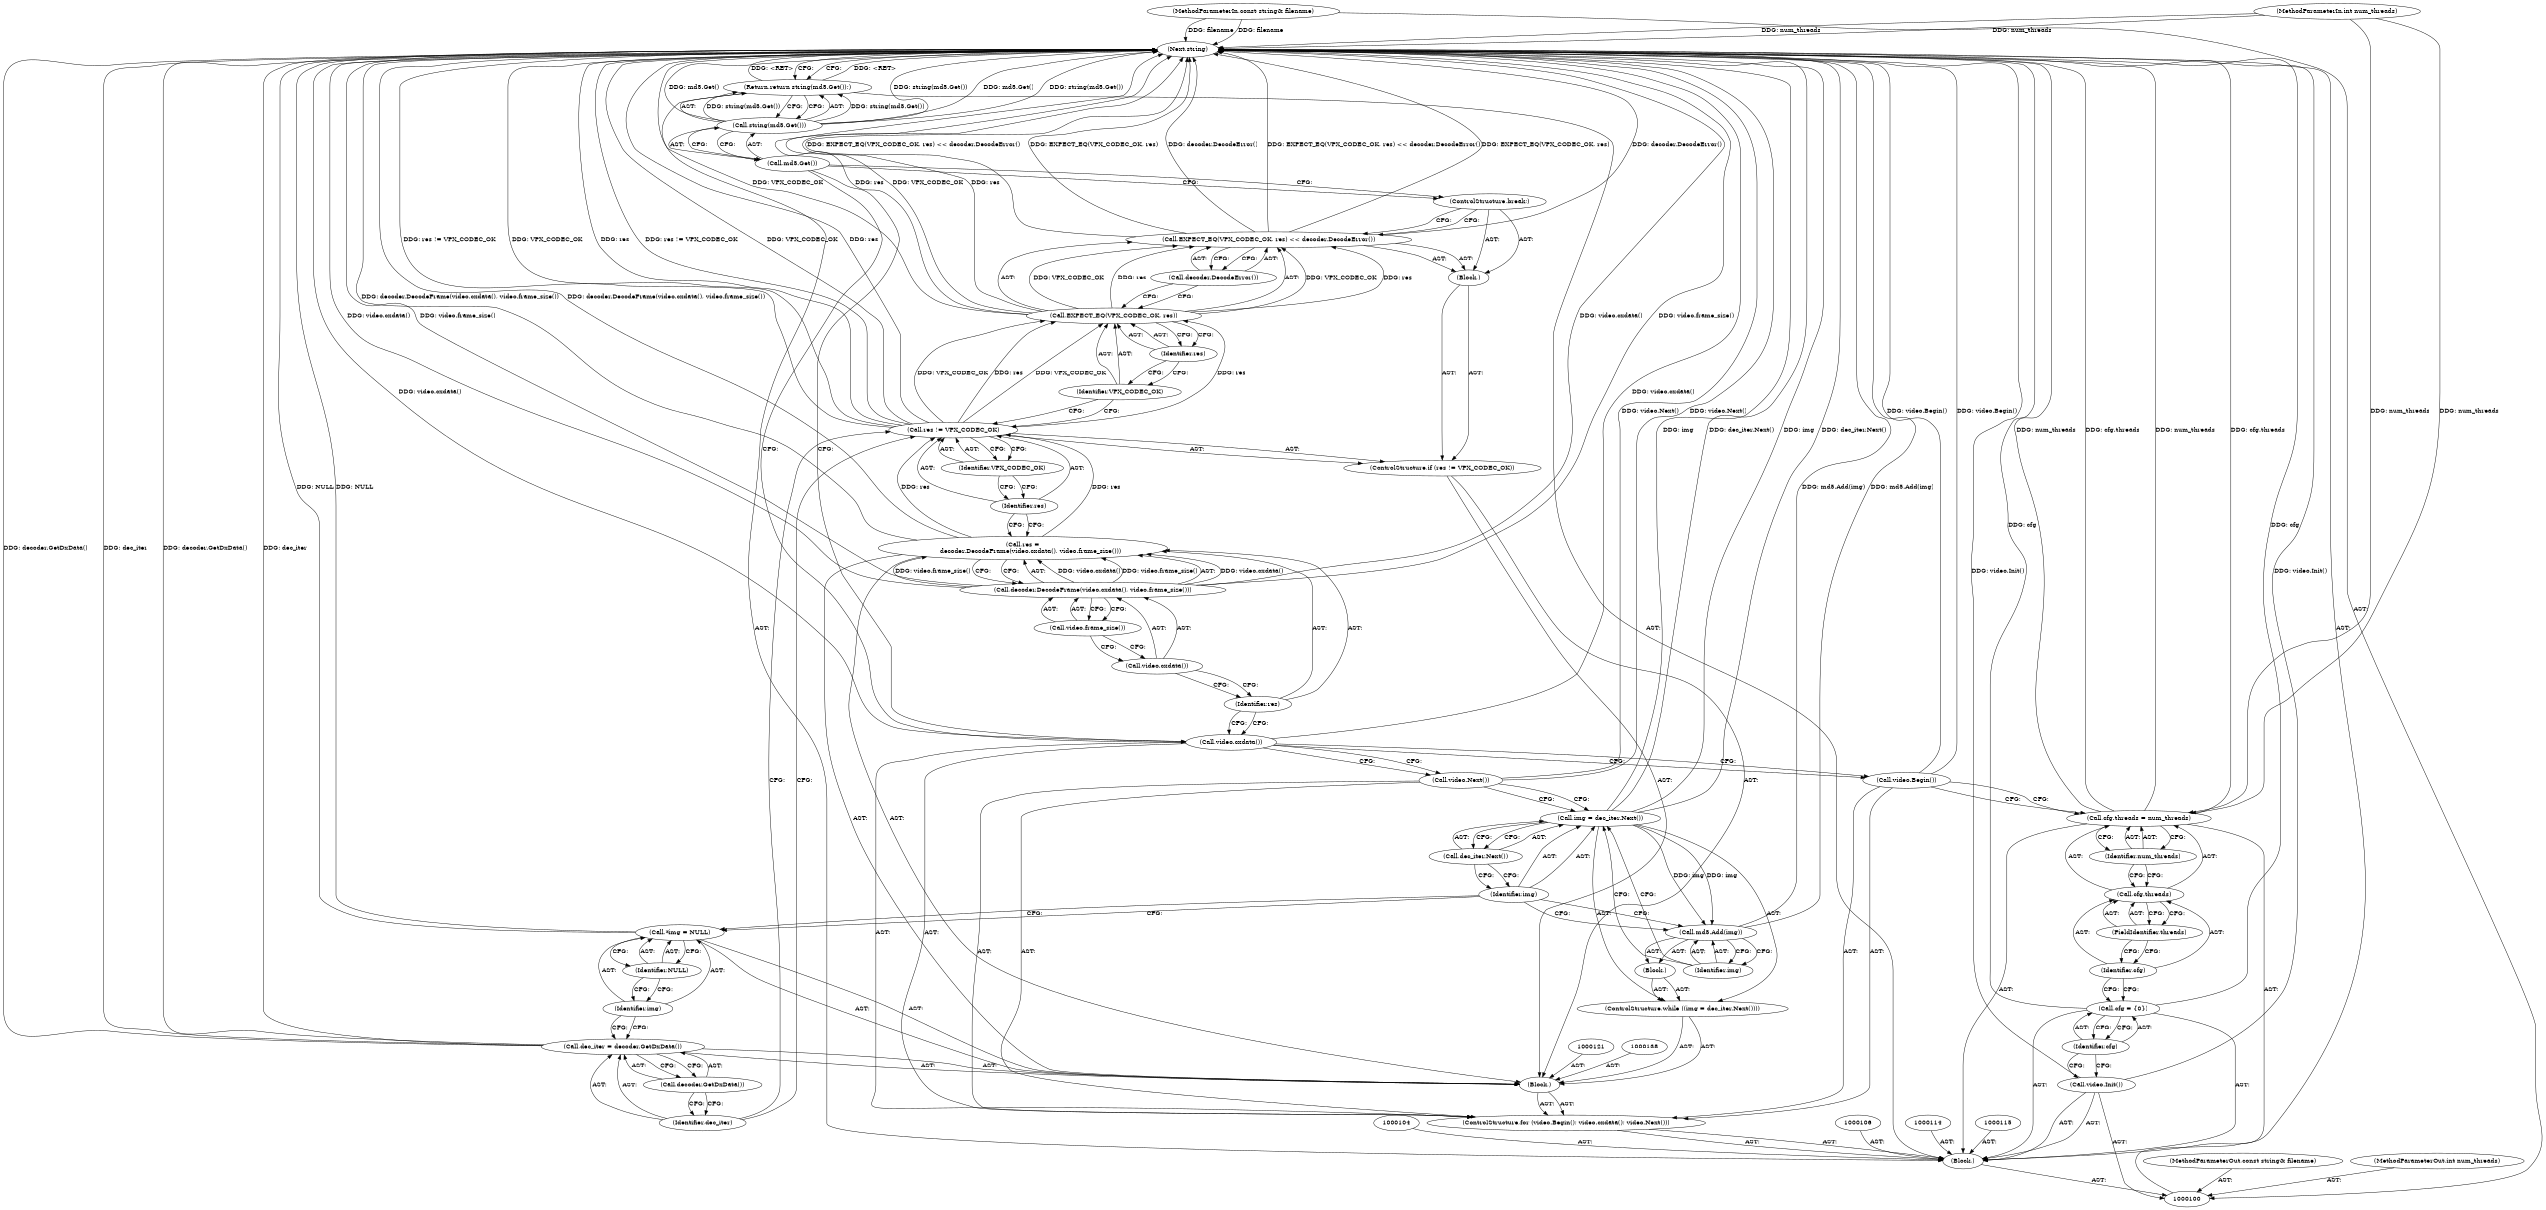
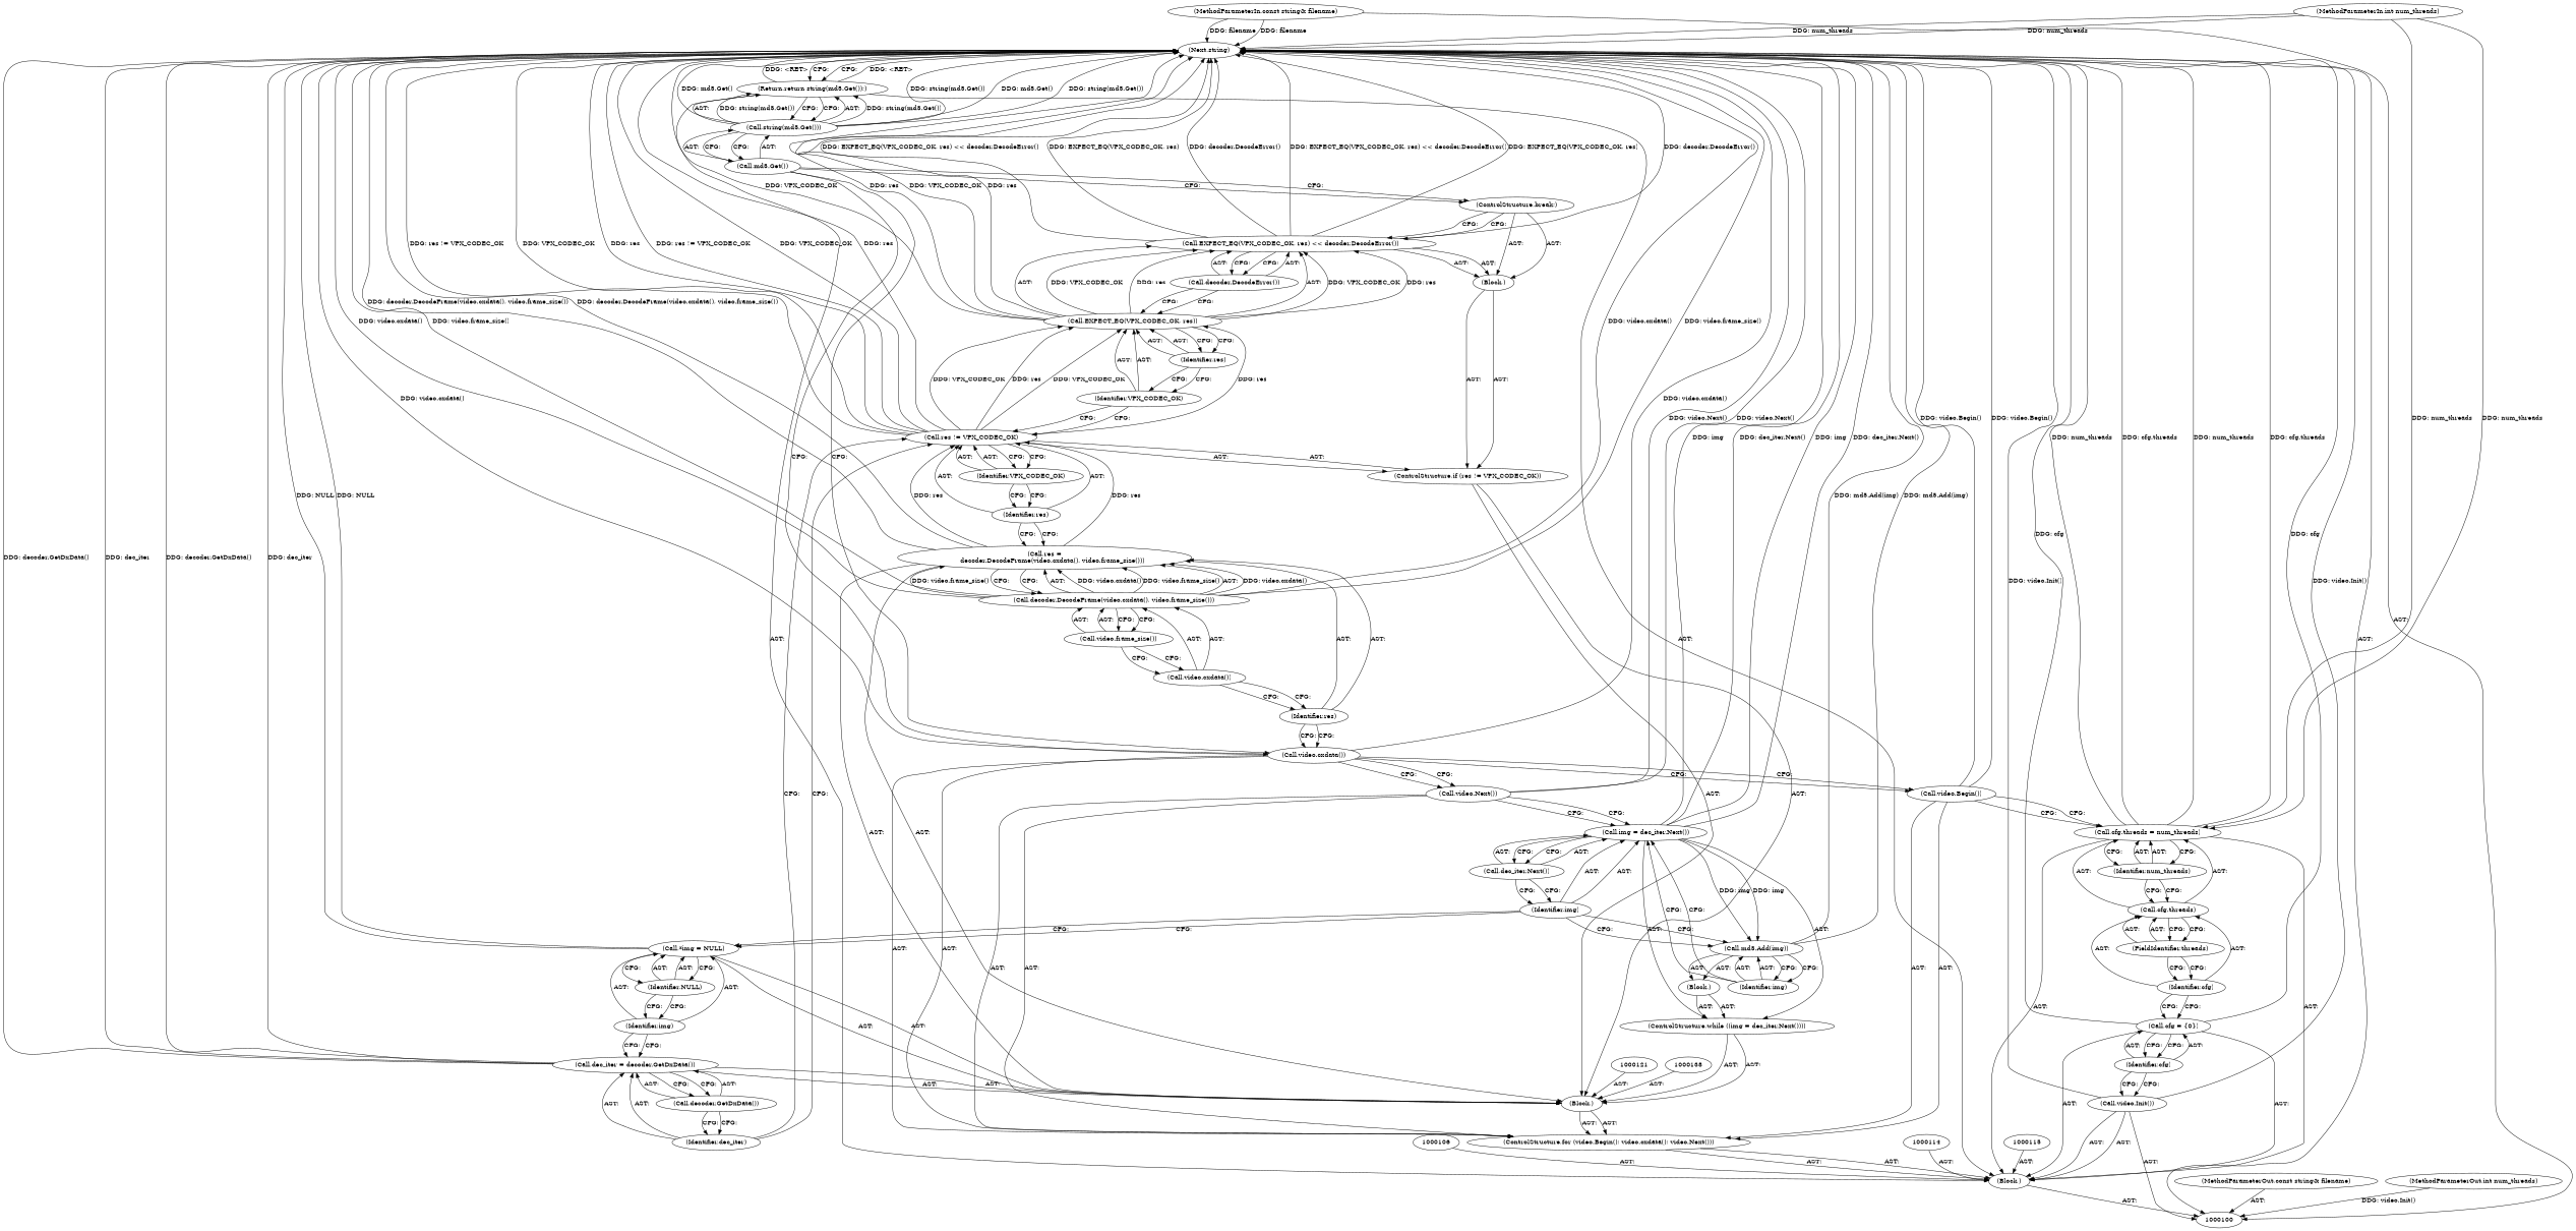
  digraph {
    n1 [label="(Next,string)"]
    n2 [label="(Return,return string(md5.Get());)"]
    1000100
    n4 [label="(Block,)"]
    n5 [label="(Call,string(md5.Get()))"]
    n6 [label="(MethodParameterIn,const string& filename)"]
    n7 [label="(MethodParameterOut,const string& filename)"]
    n8 [label="(MethodParameterIn,int num_threads)"]
    n9 [label="(Call,cfg.threads = num_threads)"]
    n10 [label="(Identifier,num_threads)"]
    n11 [label="(MethodParameterOut,int num_threads)"]
    n12 [label="(ControlStructure,for (video.Begin(); video.cxdata(); video.Next()))"]
    n13 [label="(Call,video.cxdata())"]
    n14 [label="(Call,video.Next())"]
    n15 [label="(Call,video.Begin())"]
    n16 [label="(Call,img = dec_iter.Next())"]
    n17 [label="(ControlStructure,while ((img = dec_iter.Next())))"]
    n18 [label="(Call,dec_iter.Next())"]
    n19 [label="(Call,md5.Add(img))"]
    n20 [label="(Call,res =\n        decoder.DecodeFrame(video.cxdata(), video.frame_size()))"]
    n21 [label="(Call,decoder.DecodeFrame(video.cxdata(), video.frame_size()))"]
    n22 [label="(Call,res != VPX_CODEC_OK)"]
    n23 [label="(Block,)"]
    n24 [label="(Call,video.frame_size())"]
    n25 [label="(ControlStructure,if (res != VPX_CODEC_OK))"]
    n26 [label="(Identifier,VPX_CODEC_OK)"]
    n27 [label="(Call,EXPECT_EQ(VPX_CODEC_OK, res))"]
    n28 [label="(Identifier,res)"]
    n29 [label="(Call,video.cxdata())"]
    n30 [label="(Identifier,res)"]
    n31 [label="(Block,)"]
    n32 [label="(Identifier,res)"]
    n33 [label="(Call,EXPECT_EQ(VPX_CODEC_OK, res) << decoder.DecodeError())"]
    n34 [label="(Identifier,VPX_CODEC_OK)"]
    n35 [label="(Call,decoder.DecodeError())"]
    n36 [label="(ControlStructure,break;)"]
    n37 [label="(Call,dec_iter = decoder.GetDxData())"]
    n38 [label="(Call,decoder.GetDxData())"]
    n39 [label="(Identifier,dec_iter)"]
    n40 [label="(Call,*img = NULL)"]
    n41 [label="(Identifier,NULL)"]
    n42 [label="(Identifier,img)"]
    n43 [label="(Identifier,img)"]
    n44 [label="(Block,)"]
    n45 [label="(Identifier,img)"]
    n46 [label="(Call,md5.Get())"]
    n47 [label="(Call,video.Init())"]
    n48 [label="(Call,cfg = {0})"]
    n49 [label="(Identifier,cfg)"]
    n50 [label="(Call,cfg.threads)"]
    n51 [label="(FieldIdentifier,threads)"]
    n52 [label="(Identifier,cfg)"]
-   1000104
    1000106
    1000114
    1000115
    1000121
    1000138
    n1 -> n2 [label="CFG: "]
    n1 -> n2 [label="CFG: "]
-   1000100 -> n1 [label="AST: "]
+   n1 -> 1000100 [label="AST: "]
    n2 -> n1 [label="DDG: <RET>"]
    n2 -> n1 [label="DDG: <RET>"]
    n2 -> n4 [label="AST: "]
    n2 -> n4 [label="AST: "]
    n2 -> n5 [label="CFG: "]
    n2 -> n5 [label="CFG: "]
    n4 -> 1000100 [label="AST: "]
    n5 -> n1 [label="DDG: string(md5.Get())"]
    n5 -> n1 [label="DDG: md5.Get()"]
    n5 -> n1 [label="DDG: string(md5.Get())"]
    n5 -> n1 [label="DDG: md5.Get()"]
    n5 -> n2 [label="AST: "]
    n5 -> n2 [label="DDG: string(md5.Get())"]
    n5 -> n2 [label="AST: "]
    n5 -> n2 [label="DDG: string(md5.Get())"]
    n5 -> n46 [label="CFG: "]
    n5 -> n46 [label="CFG: "]
    n6 -> n1 [label="DDG: filename"]
    n6 -> n1 [label="DDG: filename"]
    n6 -> 1000100 [label="AST: "]
    n7 -> 1000100 [label="AST: "]
    n8 -> n1 [label="DDG: num_threads"]
    n8 -> n1 [label="DDG: num_threads"]
    n8 -> n9 [label="DDG: num_threads"]
    n8 -> n9 [label="DDG: num_threads"]
    n9 -> n1 [label="DDG: num_threads"]
    n9 -> n1 [label="DDG: cfg.threads"]
    n9 -> n1 [label="DDG: num_threads"]
    n9 -> n1 [label="DDG: cfg.threads"]
    n9 -> n4 [label="AST: "]
    n9 -> n4 [label="AST: "]
    n9 -> n10 [label="CFG: "]
    n9 -> n10 [label="CFG: "]
    n10 -> n9 [label="AST: "]
    n10 -> n9 [label="AST: "]
    n10 -> n50 [label="CFG: "]
    n10 -> n50 [label="CFG: "]
-   n11 -> 1000100 [label="AST: "]
+   n11 -> 1000100 [label="DDG: video.Init()"]
    n12 -> n4 [label="AST: "]
    n12 -> n4 [label="AST: "]
    n13 -> n1 [label="DDG: video.cxdata()"]
    n13 -> n1 [label="DDG: video.cxdata()"]
    n13 -> n12 [label="AST: "]
    n13 -> n12 [label="AST: "]
    n13 -> n14 [label="CFG: "]
    n13 -> n14 [label="CFG: "]
    n13 -> n15 [label="CFG: "]
    n13 -> n15 [label="CFG: "]
    n14 -> n1 [label="DDG: video.Next()"]
    n14 -> n1 [label="DDG: video.Next()"]
    n14 -> n12 [label="AST: "]
    n14 -> n12 [label="AST: "]
    n14 -> n16 [label="CFG: "]
    n14 -> n16 [label="CFG: "]
    n15 -> n1 [label="DDG: video.Begin()"]
    n15 -> n1 [label="DDG: video.Begin()"]
    n15 -> n9 [label="CFG: "]
    n15 -> n9 [label="CFG: "]
    n15 -> n12 [label="AST: "]
    n15 -> n12 [label="AST: "]
    n16 -> n1 [label="DDG: dec_iter.Next()"]
    n16 -> n1 [label="DDG: img"]
    n16 -> n1 [label="DDG: dec_iter.Next()"]
    n16 -> n1 [label="DDG: img"]
    n16 -> n17 [label="AST: "]
    n16 -> n17 [label="AST: "]
    n16 -> n18 [label="CFG: "]
    n16 -> n18 [label="CFG: "]
    n16 -> n19 [label="DDG: img"]
    n16 -> n19 [label="DDG: img"]
    n17 -> n23 [label="AST: "]
    n17 -> n23 [label="AST: "]
    n18 -> n16 [label="AST: "]
    n18 -> n16 [label="AST: "]
    n18 -> n43 [label="CFG: "]
    n18 -> n43 [label="CFG: "]
    n19 -> n1 [label="DDG: md5.Add(img)"]
    n19 -> n1 [label="DDG: md5.Add(img)"]
    n19 -> n44 [label="AST: "]
    n19 -> n44 [label="AST: "]
    n19 -> n45 [label="CFG: "]
    n19 -> n45 [label="CFG: "]
    n20 -> n1 [label="DDG: decoder.DecodeFrame(video.cxdata(), video.frame_size())"]
    n20 -> n1 [label="DDG: decoder.DecodeFrame(video.cxdata(), video.frame_size())"]
    n20 -> n21 [label="CFG: "]
    n20 -> n21 [label="CFG: "]
    n20 -> n22 [label="DDG: res"]
    n20 -> n22 [label="DDG: res"]
    n20 -> n23 [label="AST: "]
    n20 -> n23 [label="AST: "]
    n21 -> n1 [label="DDG: video.cxdata()"]
    n21 -> n1 [label="DDG: video.frame_size()"]
    n21 -> n1 [label="DDG: video.cxdata()"]
    n21 -> n1 [label="DDG: video.frame_size()"]
    n21 -> n20 [label="AST: "]
    n21 -> n20 [label="DDG: video.cxdata()"]
    n21 -> n20 [label="DDG: video.frame_size()"]
    n21 -> n20 [label="AST: "]
    n21 -> n20 [label="DDG: video.cxdata()"]
    n21 -> n20 [label="DDG: video.frame_size()"]
    n21 -> n24 [label="CFG: "]
    n21 -> n24 [label="CFG: "]
    n22 -> n1 [label="DDG: res != VPX_CODEC_OK"]
    n22 -> n1 [label="DDG: VPX_CODEC_OK"]
    n22 -> n1 [label="DDG: res"]
    n22 -> n1 [label="DDG: res != VPX_CODEC_OK"]
    n22 -> n1 [label="DDG: VPX_CODEC_OK"]
    n22 -> n1 [label="DDG: res"]
    n22 -> n25 [label="AST: "]
    n22 -> n25 [label="AST: "]
    n22 -> n26 [label="CFG: "]
    n22 -> n26 [label="CFG: "]
    n22 -> n27 [label="DDG: VPX_CODEC_OK"]
    n22 -> n27 [label="DDG: res"]
    n22 -> n27 [label="DDG: VPX_CODEC_OK"]
    n22 -> n27 [label="DDG: res"]
    n23 -> n12 [label="AST: "]
    n23 -> n12 [label="AST: "]
    n24 -> n21 [label="AST: "]
    n24 -> n21 [label="AST: "]
    n24 -> n29 [label="CFG: "]
    n24 -> n29 [label="CFG: "]
    n25 -> n23 [label="AST: "]
    n25 -> n23 [label="AST: "]
    n26 -> n22 [label="AST: "]
    n26 -> n22 [label="AST: "]
    n26 -> n30 [label="CFG: "]
    n26 -> n30 [label="CFG: "]
    n27 -> n1 [label="DDG: VPX_CODEC_OK"]
    n27 -> n1 [label="DDG: res"]
    n27 -> n1 [label="DDG: VPX_CODEC_OK"]
    n27 -> n1 [label="DDG: res"]
    n27 -> n32 [label="CFG: "]
    n27 -> n32 [label="CFG: "]
    n27 -> n33 [label="AST: "]
    n27 -> n33 [label="DDG: VPX_CODEC_OK"]
    n27 -> n33 [label="DDG: res"]
    n27 -> n33 [label="AST: "]
    n27 -> n33 [label="DDG: VPX_CODEC_OK"]
    n27 -> n33 [label="DDG: res"]
    n28 -> n13 [label="CFG: "]
    n28 -> n13 [label="CFG: "]
    n28 -> n20 [label="AST: "]
    n28 -> n20 [label="AST: "]
    n29 -> n21 [label="AST: "]
    n29 -> n21 [label="AST: "]
    n29 -> n28 [label="CFG: "]
    n29 -> n28 [label="CFG: "]
    n30 -> n20 [label="CFG: "]
    n30 -> n20 [label="CFG: "]
    n30 -> n22 [label="AST: "]
    n30 -> n22 [label="AST: "]
    n31 -> n25 [label="AST: "]
    n31 -> n25 [label="AST: "]
    n32 -> n27 [label="AST: "]
    n32 -> n27 [label="AST: "]
    n32 -> n34 [label="CFG: "]
    n32 -> n34 [label="CFG: "]
    n33 -> n1 [label="DDG: EXPECT_EQ(VPX_CODEC_OK, res) << decoder.DecodeError()"]
    n33 -> n1 [label="DDG: EXPECT_EQ(VPX_CODEC_OK, res)"]
    n33 -> n1 [label="DDG: decoder.DecodeError()"]
    n33 -> n1 [label="DDG: EXPECT_EQ(VPX_CODEC_OK, res) << decoder.DecodeError()"]
    n33 -> n1 [label="DDG: EXPECT_EQ(VPX_CODEC_OK, res)"]
    n33 -> n1 [label="DDG: decoder.DecodeError()"]
    n33 -> n31 [label="AST: "]
    n33 -> n31 [label="AST: "]
    n33 -> n35 [label="CFG: "]
    n33 -> n35 [label="CFG: "]
    n34 -> n22 [label="CFG: "]
    n34 -> n22 [label="CFG: "]
    n34 -> n27 [label="AST: "]
    n34 -> n27 [label="AST: "]
    n35 -> n27 [label="CFG: "]
    n35 -> n27 [label="CFG: "]
    n35 -> n33 [label="AST: "]
    n35 -> n33 [label="AST: "]
    n36 -> n31 [label="AST: "]
    n36 -> n31 [label="AST: "]
    n36 -> n33 [label="CFG: "]
    n36 -> n33 [label="CFG: "]
    n37 -> n1 [label="DDG: dec_iter"]
    n37 -> n1 [label="DDG: decoder.GetDxData()"]
    n37 -> n1 [label="DDG: dec_iter"]
    n37 -> n1 [label="DDG: decoder.GetDxData()"]
    n37 -> n23 [label="AST: "]
    n37 -> n23 [label="AST: "]
    n37 -> n38 [label="CFG: "]
    n37 -> n38 [label="CFG: "]
    n38 -> n37 [label="AST: "]
    n38 -> n37 [label="AST: "]
    n38 -> n39 [label="CFG: "]
    n38 -> n39 [label="CFG: "]
    n39 -> n22 [label="CFG: "]
    n39 -> n22 [label="CFG: "]
    n39 -> n37 [label="AST: "]
    n39 -> n37 [label="AST: "]
    n40 -> n1 [label="DDG: NULL"]
    n40 -> n1 [label="DDG: NULL"]
    n40 -> n23 [label="AST: "]
    n40 -> n23 [label="AST: "]
    n40 -> n41 [label="CFG: "]
    n40 -> n41 [label="CFG: "]
    n41 -> n40 [label="AST: "]
    n41 -> n40 [label="AST: "]
    n41 -> n42 [label="CFG: "]
    n41 -> n42 [label="CFG: "]
    n42 -> n37 [label="CFG: "]
    n42 -> n37 [label="CFG: "]
    n42 -> n40 [label="AST: "]
    n42 -> n40 [label="AST: "]
    n43 -> n16 [label="AST: "]
    n43 -> n16 [label="AST: "]
    n43 -> n19 [label="CFG: "]
    n43 -> n19 [label="CFG: "]
    n43 -> n40 [label="CFG: "]
    n43 -> n40 [label="CFG: "]
    n44 -> n17 [label="AST: "]
    n44 -> n17 [label="AST: "]
    n45 -> n16 [label="CFG: "]
    n45 -> n16 [label="CFG: "]
    n45 -> n19 [label="AST: "]
    n45 -> n19 [label="AST: "]
    n46 -> n5 [label="AST: "]
    n46 -> n5 [label="AST: "]
    n46 -> n13 [label="CFG: "]
    n46 -> n13 [label="CFG: "]
    n46 -> n36 [label="CFG: "]
    n46 -> n36 [label="CFG: "]
    n47 -> n1 [label="DDG: video.Init()"]
    n47 -> n1 [label="DDG: video.Init()"]
    n47 -> 1000100 [label="AST: "]
    n47 -> n4 [label="AST: "]
    n47 -> n4 [label="AST: "]
    n48 -> n1 [label="DDG: cfg"]
    n48 -> n1 [label="DDG: cfg"]
    n48 -> n4 [label="AST: "]
    n48 -> n4 [label="AST: "]
    n48 -> n49 [label="CFG: "]
    n48 -> n49 [label="CFG: "]
    n49 -> n47 [label="CFG: "]
    n49 -> n47 [label="CFG: "]
    n49 -> n48 [label="AST: "]
    n49 -> n48 [label="AST: "]
    n50 -> n9 [label="AST: "]
    n50 -> n9 [label="AST: "]
    n50 -> n51 [label="CFG: "]
    n50 -> n51 [label="CFG: "]
    n51 -> n50 [label="AST: "]
    n51 -> n50 [label="AST: "]
    n51 -> n52 [label="CFG: "]
    n51 -> n52 [label="CFG: "]
    n52 -> n48 [label="CFG: "]
    n52 -> n48 [label="CFG: "]
    n52 -> n50 [label="AST: "]
    n52 -> n50 [label="AST: "]
-   1000104 -> n4 [label="AST: "]
    1000106 -> n4 [label="AST: "]
    1000114 -> n4 [label="AST: "]
    1000115 -> n4 [label="AST: "]
    1000121 -> n23 [label="AST: "]
    1000138 -> n23 [label="AST: "]
  }
